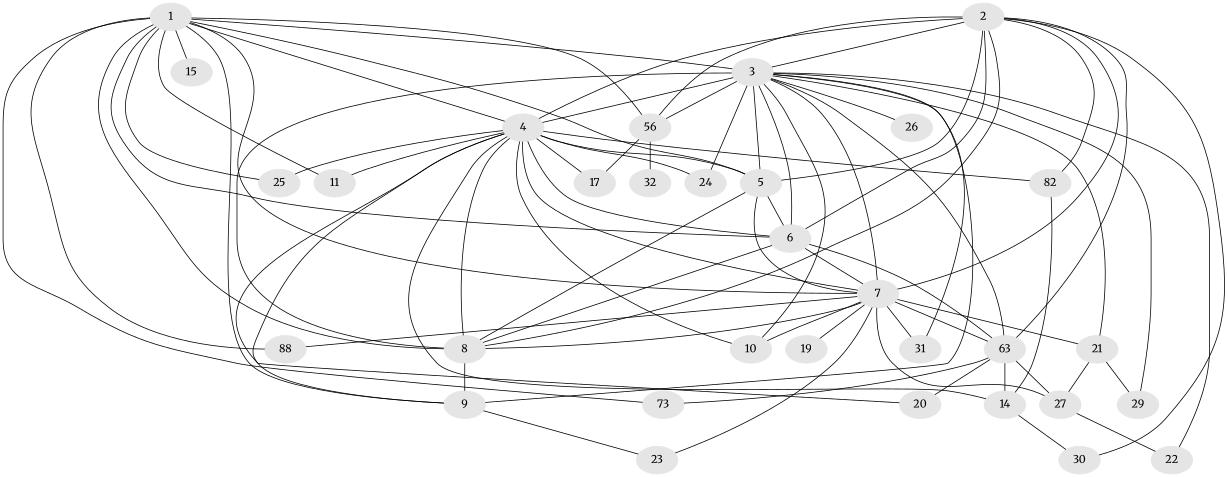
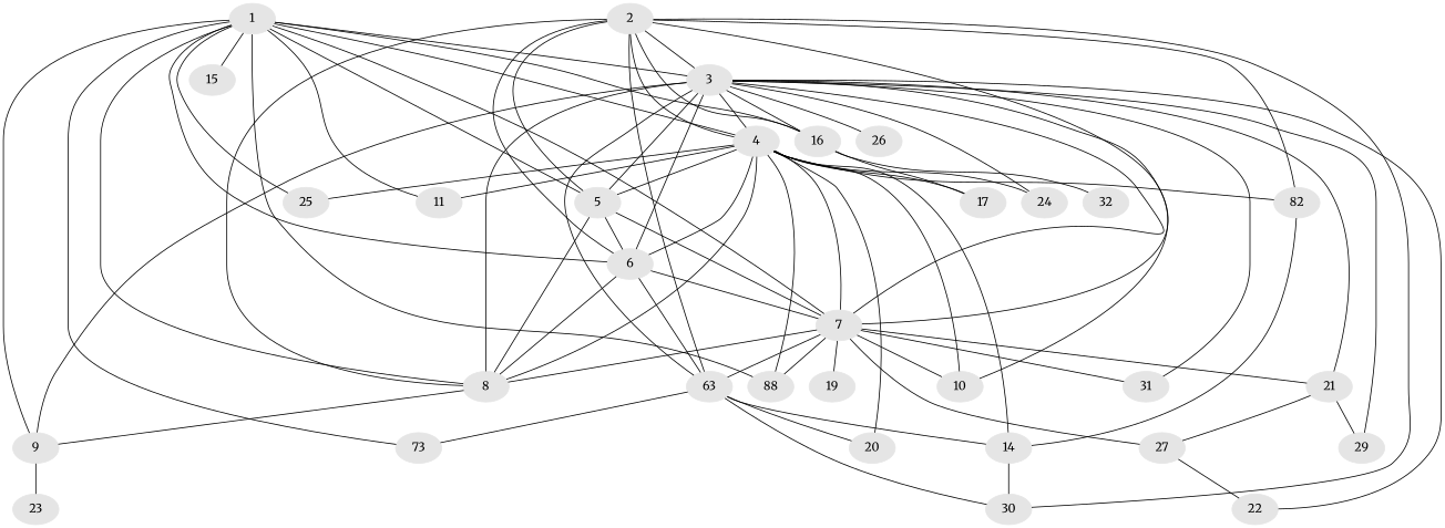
  graph {
    fontname=Merriweather
    node [color=gray90 fontname=Merriweather style=filled]
    edge [fontname=Merriweather weight=1.0]
    1
    3
    4
    5
    6
    7
    8
    9
    11
    15
-   16 [label=56]
+   16
    n12 [label=88]
    n13 [label=73]
    25
    2
    n16 [label=82]
    n17 [label=63]
    30
    10
    21
    22
    24
    26
    29
    31
    14
    17
    20
    19
    23
    27
    32
    1 -- 3
    1 -- 4 [weight=2.0]
    1 -- 5
    1 -- 6
    1 -- 7
    1 -- 8 [weight=2.0]
    1 -- 9
    1 -- 11
    1 -- 15
    1 -- 16
    1 -- n12
    1 -- n13
    1 -- 25 [weight=2.0]
    3 -- 4 [weight=2.0]
    3 -- 5 [weight=2.0]
    3 -- 6 [weight=3.0]
    3 -- 7 [weight=2.0]
    3 -- 8 [weight=14.0]
    3 -- 9
    3 -- 16
    3 -- n17 [weight=3.0]
    3 -- 10 [weight=2.0]
    3 -- 21
    3 -- 22
    3 -- 24
    3 -- 26
    3 -- 29 [weight=2.0]
    3 -- 31
    4 -- 5 [weight=2.0]
    4 -- 6 [weight=2.0]
    4 -- 7 [weight=3.0]
    4 -- 8 [weight=4.0]
-   4 -- 9
+   4 -- n12
    4 -- 11 [weight=2.0]
    4 -- 25
    4 -- n16
    4 -- 10
    4 -- 24
    4 -- 14
    4 -- 17
    4 -- 20
    5 -- 6 [weight=2.0]
    5 -- 7
    5 -- 8 [weight=2.0]
    6 -- 7
    6 -- 8 [weight=3.0]
    6 -- n17 [weight=5.0]
    7 -- 8 [weight=2.0]
    7 -- n12
    7 -- n17
    7 -- 10
    7 -- 21
    7 -- 31
    7 -- 19
-   7 -- 23
    7 -- 27 [weight=2.0]
    8 -- 9
    9 -- 23
    16 -- 17
    16 -- 32
    2 -- 3 [weight=3.0]
    2 -- 4 [weight=3.0]
    2 -- 5 [weight=2.0]
    2 -- 6
    2 -- 7
    2 -- 8 [weight=2.0]
    2 -- 16
    2 -- n16
    2 -- n17
    2 -- 30
    n16 -- 14
    n17 -- n13
    n17 -- 14
    n17 -- 20
-   n17 -- 27
+   n17 -- 30
    21 -- 29
    21 -- 27
    14 -- 30
    27 -- 22
  }
